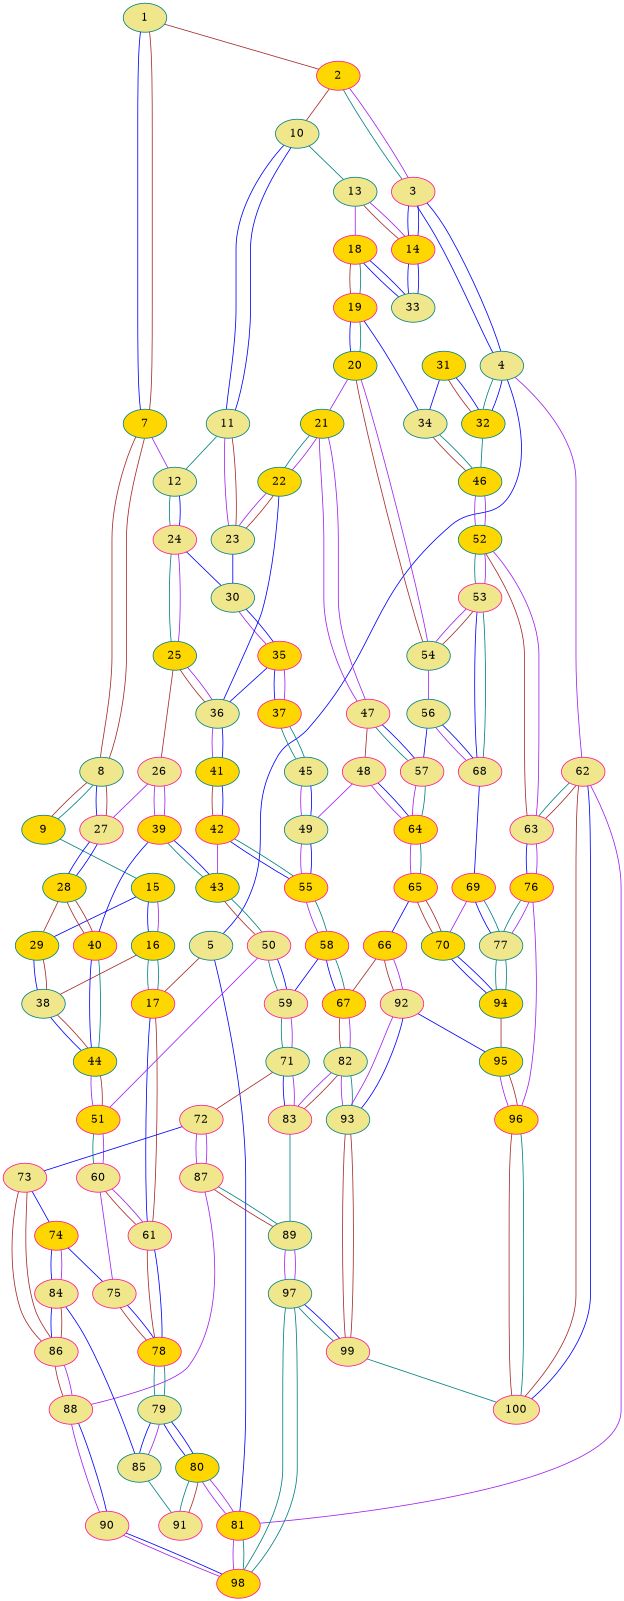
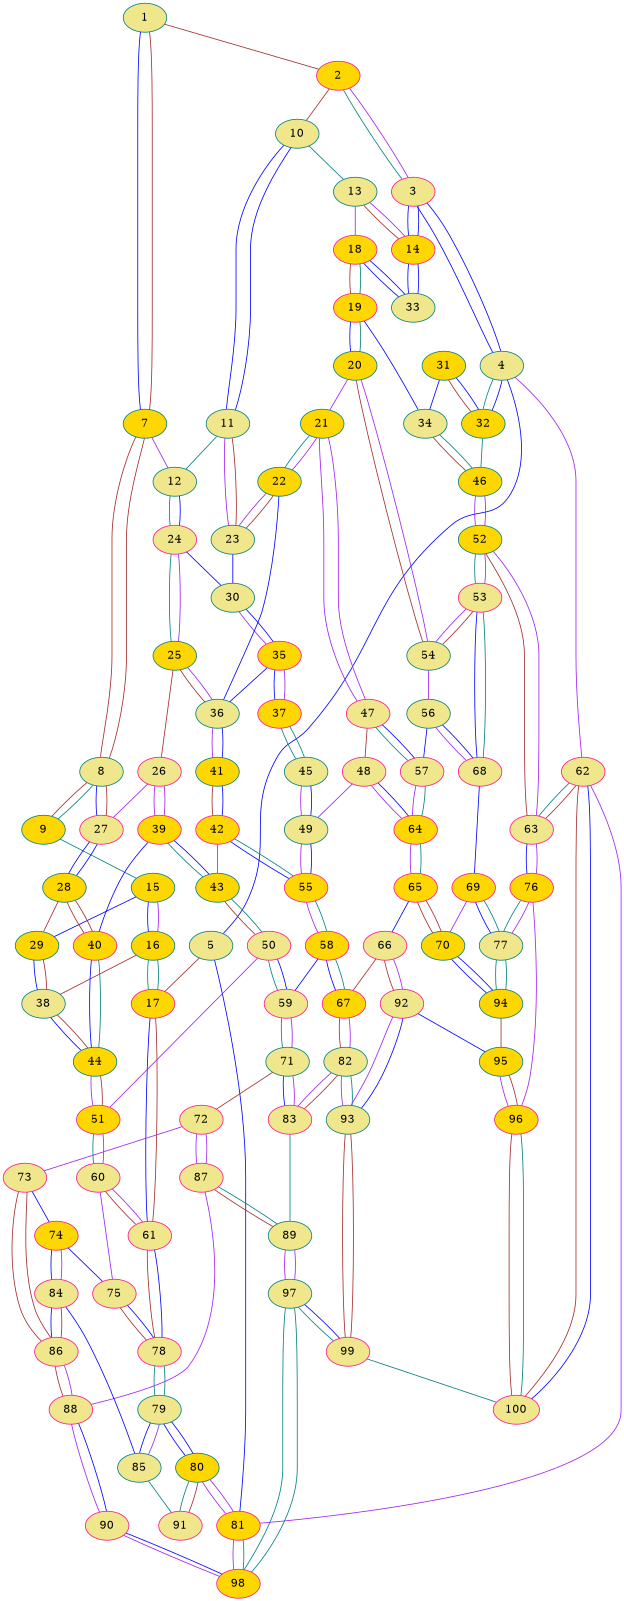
  graph {
    fontname="DejaVu Serif"
    node [color=deeppink fillcolor=khaki fontname="DejaVu Serif" style=filled]
    edge [color=blue fontname="DejaVu Serif"]
    1 [color=teal]
    2 [fillcolor=gold]
    7 [color=teal fillcolor=gold]
    3
    10 [color=teal]
    8 [color=teal]
    12 [color=teal]
    4 [color=teal]
    14 [fillcolor=gold]
    11 [color=teal]
    13 [color=teal]
    5 [color=teal]
    32 [color=teal fillcolor=gold]
    62
    33 [color=teal]
    17 [fillcolor=gold]
    81 [fillcolor=gold]
    46 [color=teal fillcolor=gold]
    63
    100
    61
    98 [fillcolor=gold]
    9 [color=teal fillcolor=gold]
    15 [color=teal fillcolor=gold]
    27
    24
    28 [color=teal fillcolor=gold]
    16 [color=teal fillcolor=gold]
    29 [color=teal fillcolor=gold]
    23 [color=teal]
    18 [fillcolor=gold]
    30 [color=teal]
    25 [color=teal fillcolor=gold]
    19 [fillcolor=gold]
    38 [color=teal]
    44 [color=teal fillcolor=gold]
-   78 [fillcolor=gold]
+   78
    20 [color=teal fillcolor=gold]
    34 [color=teal]
    21 [color=teal fillcolor=gold]
    54 [color=teal]
    22 [color=teal fillcolor=gold]
    47
    56 [color=teal]
    36 [color=teal]
    48
    57
    37 [fillcolor=gold]
    45 [color=teal]
    35 [fillcolor=gold]
    26
    39 [fillcolor=gold]
    41 [color=teal fillcolor=gold]
    40 [fillcolor=gold]
    43 [color=teal fillcolor=gold]
    31 [color=teal fillcolor=gold]
    52 [color=teal fillcolor=gold]
    42 [fillcolor=gold]
    49 [color=teal]
    51 [fillcolor=gold]
    50
    55 [fillcolor=gold]
    58 [fillcolor=gold]
    59
    60
    53
    64 [fillcolor=gold]
    65 [fillcolor=gold]
    71 [color=teal]
    75
    68
    76 [fillcolor=gold]
    69 [fillcolor=gold]
    67 [fillcolor=gold]
    82 [color=teal]
    72
    83
    79 [color=teal]
    77 [color=teal]
    96 [fillcolor=gold]
-   66 [fillcolor=gold]
+   66
    70 [color=teal fillcolor=gold]
    92
    94 [color=teal fillcolor=gold]
    93 [color=teal]
    95 [color=teal fillcolor=gold]
    73
    87
    89 [color=teal]
    74 [fillcolor=gold]
    86
    88
    84
    85 [color=teal]
    80 [color=teal fillcolor=gold]
    91
    99
    97 [color=teal]
    90
    1 -- 2 [color=brown]
    1 -- 7
    1 -- 7 [color=brown]
    2 -- 3 [color=teal]
    2 -- 3 [color=purple]
    2 -- 10 [color=brown]
    7 -- 8 [color=brown]
    7 -- 8 [color=brown]
    7 -- 12 [color=purple]
    3 -- 4
    3 -- 4
    3 -- 14
    3 -- 14
    10 -- 11
    10 -- 11
    10 -- 13 [color=teal]
    8 -- 9 [color=brown]
    8 -- 9 [color=teal]
    8 -- 27
    8 -- 27 [color=brown]
    12 -- 24 [color=teal]
    12 -- 24
    4 -- 5
    4 -- 32 [color=teal]
    4 -- 32
    4 -- 62 [color=purple]
    14 -- 33
    14 -- 33
    11 -- 12 [color=teal]
    11 -- 23 [color=purple]
    11 -- 23 [color=brown]
    13 -- 14 [color=brown]
    13 -- 14 [color=purple]
    13 -- 18 [color=purple]
    5 -- 17 [color=brown]
    5 -- 81
    32 -- 46 [color=teal]
    62 -- 81 [color=purple]
    62 -- 63 [color=teal]
    62 -- 63 [color=brown]
    62 -- 100 [color=brown]
    62 -- 100
    17 -- 61
    17 -- 61 [color=brown]
    81 -- 98 [color=purple]
    81 -- 98 [color=teal]
    46 -- 52 [color=purple]
    46 -- 52 [color=purple]
    63 -- 76
    63 -- 76 [color=purple]
    61 -- 78 [color=brown]
    61 -- 78
    9 -- 15 [color=teal]
    15 -- 16
    15 -- 16 [color=purple]
    15 -- 29
    27 -- 28
    27 -- 28
    24 -- 30
    24 -- 25 [color=teal]
    24 -- 25 [color=purple]
    28 -- 29 [color=brown]
    28 -- 40 [color=brown]
    28 -- 40 [color=brown]
    16 -- 17 [color=teal]
    16 -- 17 [color=teal]
    16 -- 38 [color=brown]
    29 -- 38
    29 -- 38 [color=brown]
    23 -- 30
    18 -- 33
    18 -- 33
    18 -- 19 [color=brown]
    18 -- 19 [color=teal]
    30 -- 35 [color=purple]
    30 -- 35
    25 -- 36 [color=brown]
    25 -- 36 [color=purple]
    25 -- 26 [color=brown]
    19 -- 20
    19 -- 20 [color=teal]
    19 -- 34
    38 -- 44
    38 -- 44 [color=brown]
    44 -- 51 [color=purple]
    44 -- 51 [color=brown]
    78 -- 79 [color=teal]
    78 -- 79 [color=teal]
    20 -- 21 [color=purple]
    20 -- 54 [color=brown]
    20 -- 54 [color=purple]
    34 -- 46 [color=brown]
    34 -- 46 [color=teal]
    21 -- 22 [color=teal]
    21 -- 22 [color=purple]
    21 -- 47 [color=purple]
    21 -- 47 [color=purple]
    54 -- 56 [color=purple]
    22 -- 23 [color=purple]
    22 -- 23 [color=brown]
    22 -- 36
    47 -- 48 [color=brown]
    47 -- 57 [color=teal]
    47 -- 57
    56 -- 57
    56 -- 68 [color=purple]
    56 -- 68
    36 -- 41 [color=purple]
    36 -- 41
    48 -- 49 [color=purple]
    48 -- 64 [color=purple]
    48 -- 64
    57 -- 64 [color=purple]
    57 -- 64 [color=teal]
    37 -- 45 [color=teal]
    37 -- 45 [color=teal]
    45 -- 49 [color=purple]
    45 -- 49
    35 -- 36
    35 -- 37
    35 -- 37 [color=purple]
    26 -- 27 [color=purple]
    26 -- 39 [color=purple]
    26 -- 39 [color=purple]
    39 -- 40
    39 -- 43 [color=teal]
    39 -- 43
    41 -- 42 [color=brown]
    41 -- 42
    40 -- 44
    40 -- 44 [color=teal]
    43 -- 50 [color=brown]
    43 -- 50 [color=teal]
    31 -- 32 [color=brown]
    31 -- 32
    31 -- 34
    52 -- 63 [color=brown]
    52 -- 63 [color=purple]
    52 -- 53 [color=teal]
    52 -- 53 [color=purple]
    42 -- 43 [color=purple]
    42 -- 55
    42 -- 55 [color=teal]
    49 -- 55 [color=purple]
    49 -- 55
    51 -- 60 [color=teal]
    51 -- 60 [color=purple]
    50 -- 51 [color=purple]
    50 -- 59 [color=teal]
    50 -- 59
    55 -- 58 [color=purple]
    55 -- 58 [color=teal]
    58 -- 59
    58 -- 67
    58 -- 67 [color=teal]
    59 -- 71 [color=teal]
    59 -- 71 [color=purple]
    60 -- 61 [color=brown]
    60 -- 61 [color=purple]
    60 -- 75 [color=purple]
    53 -- 54 [color=purple]
    53 -- 54 [color=brown]
    53 -- 68
    53 -- 68 [color=teal]
    64 -- 65 [color=purple]
    64 -- 65 [color=teal]
    65 -- 66
    65 -- 70 [color=brown]
    65 -- 70 [color=brown]
    71 -- 72 [color=brown]
    71 -- 83
    71 -- 83 [color=purple]
    75 -- 78 [color=brown]
    75 -- 78
    68 -- 69
    76 -- 77 [color=teal]
    76 -- 77 [color=purple]
    76 -- 96 [color=purple]
    69 -- 77
    69 -- 77 [color=teal]
    69 -- 70 [color=purple]
    67 -- 82 [color=brown]
    67 -- 82 [color=purple]
    82 -- 83 [color=purple]
    82 -- 83 [color=brown]
    82 -- 93 [color=purple]
    82 -- 93 [color=teal]
-   72 -- 73
+   72 -- 73 [color=purple]
    72 -- 87 [color=purple]
    72 -- 87 [color=purple]
    83 -- 89 [color=teal]
    79 -- 85
    79 -- 85 [color=purple]
    79 -- 80
    79 -- 80
    77 -- 94 [color=teal]
    77 -- 94 [color=teal]
    96 -- 100 [color=brown]
    96 -- 100 [color=teal]
    66 -- 67 [color=brown]
    66 -- 92 [color=brown]
    66 -- 92 [color=purple]
    70 -- 94
    70 -- 94
    92 -- 93 [color=purple]
    92 -- 93
    92 -- 95
    94 -- 95 [color=brown]
    93 -- 99 [color=brown]
    93 -- 99 [color=brown]
    95 -- 96 [color=purple]
    95 -- 96 [color=brown]
    73 -- 74
    73 -- 86 [color=brown]
    73 -- 86 [color=brown]
    87 -- 89 [color=brown]
    87 -- 89 [color=teal]
    87 -- 88 [color=purple]
    89 -- 97 [color=purple]
    89 -- 97 [color=purple]
    74 -- 75
    74 -- 84
    74 -- 84 [color=purple]
    86 -- 88 [color=brown]
    86 -- 88 [color=purple]
    88 -- 90 [color=purple]
    88 -- 90
    84 -- 86
    84 -- 86 [color=brown]
    84 -- 85
    85 -- 91 [color=teal]
    80 -- 81 [color=purple]
    80 -- 81 [color=purple]
    80 -- 91 [color=teal]
    80 -- 91 [color=brown]
    99 -- 100 [color=teal]
    97 -- 98 [color=teal]
    97 -- 98 [color=teal]
    97 -- 99 [color=teal]
    97 -- 99
    90 -- 98 [color=purple]
    90 -- 98
  }
